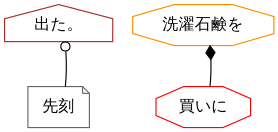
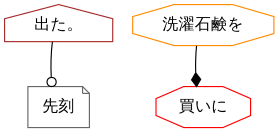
  digraph {
    node [shape=octagon]
    n1 [color=brown label="出た。" shape=house]
    n2 [color=gray40 label="先刻" shape=note]
    n3 [color=darkorange label="洗濯石鹸を"]
    n4 [color=red label="買いに"]
-   n2 -> n1 [arrowhead=odot]
-   n4 -> n3 [arrowhead=diamond]
+   n1 -> n2 [arrowhead=odot]
+   n3 -> n4 [arrowhead=diamond]
  }
